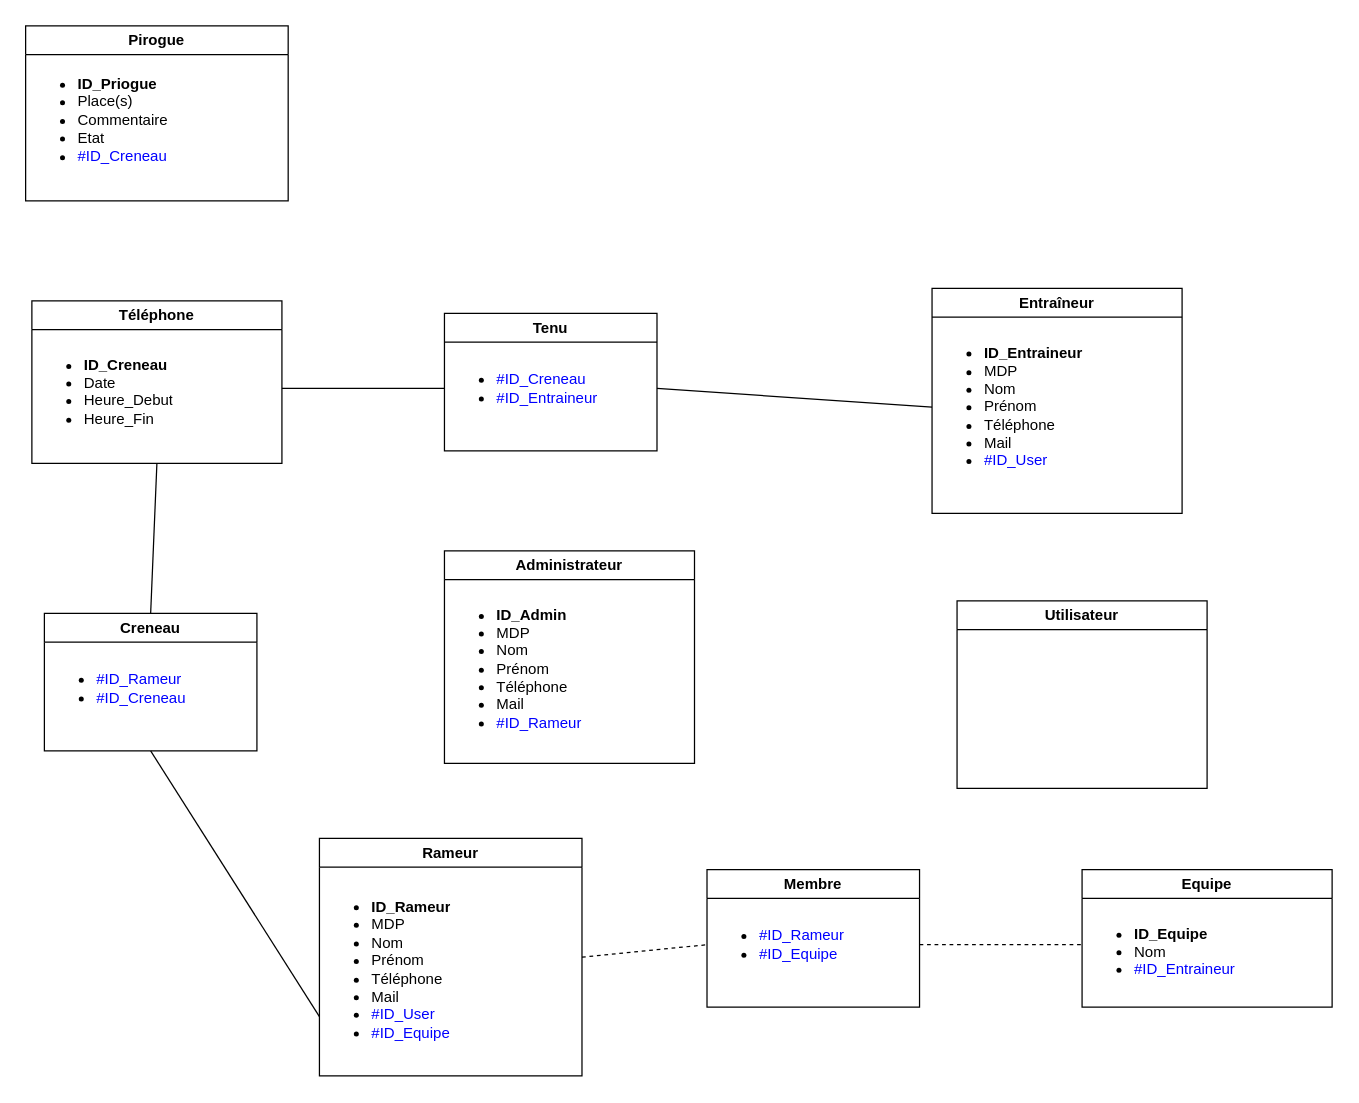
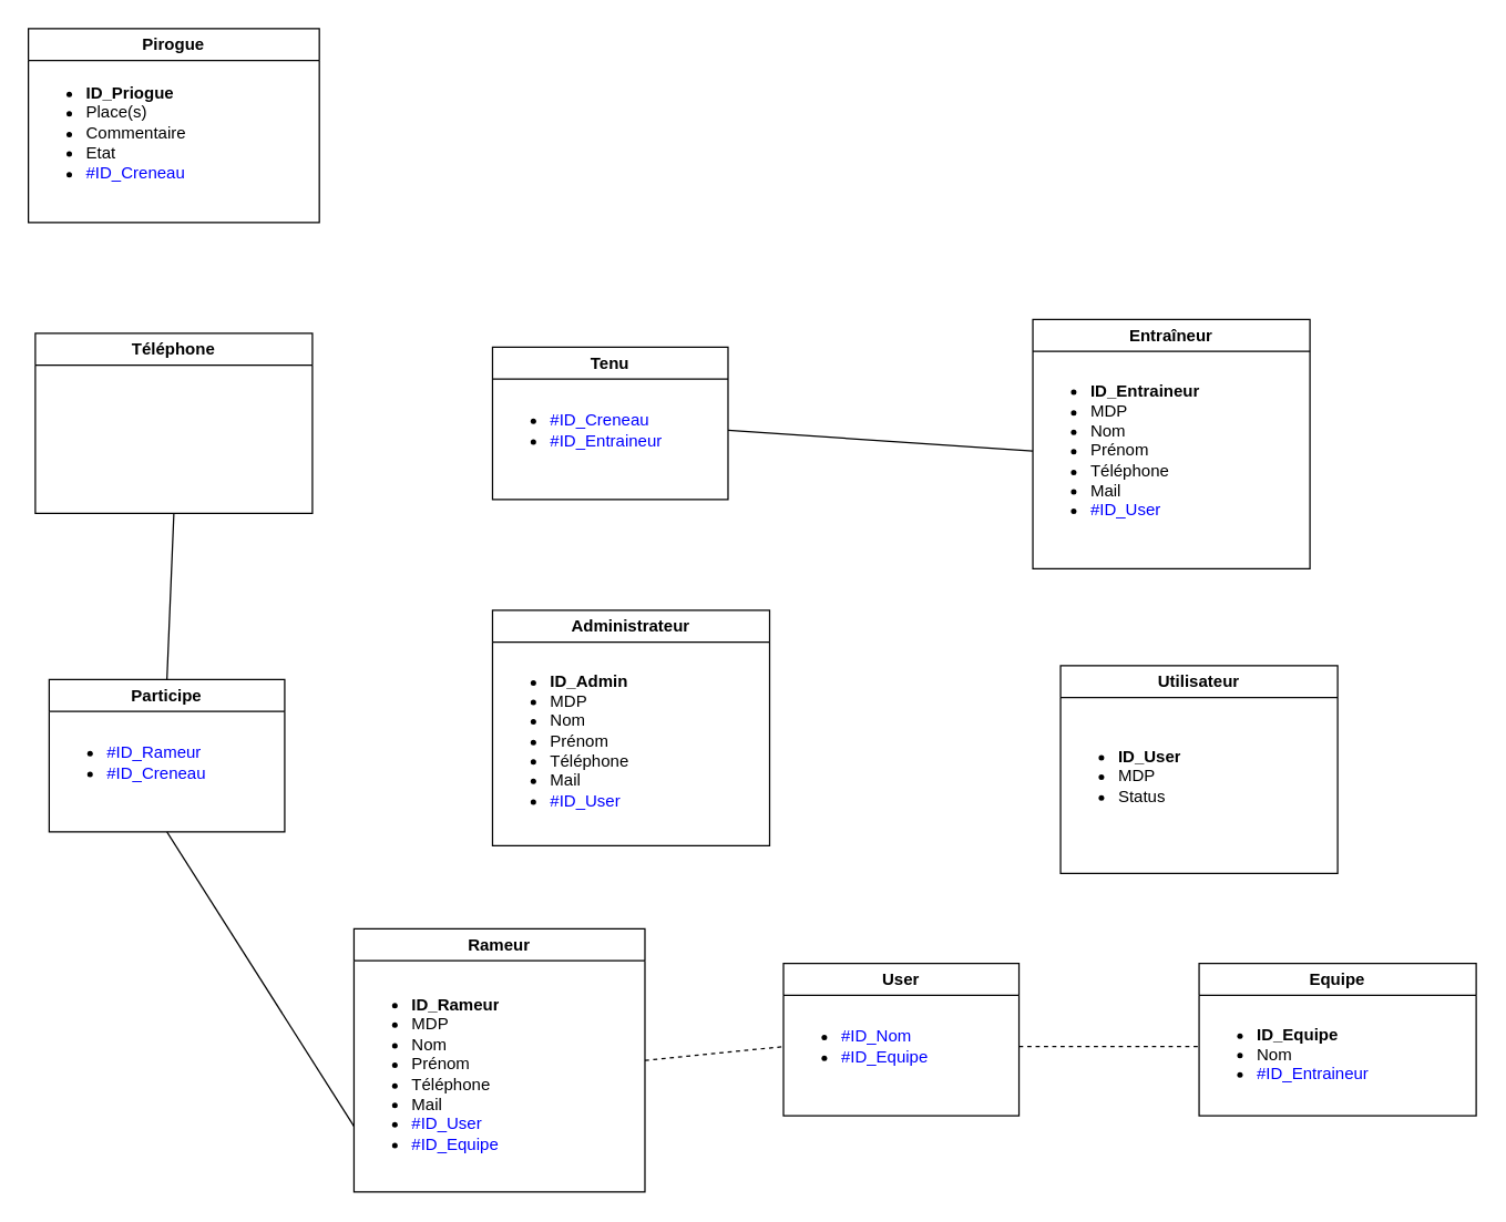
  <mxCell id="0" />
  <mxCell id="1" parent="0" />
  <mxCell id="2" value="Rameur" style="swimlane;whiteSpace=wrap;html=1;" parent="1" vertex="1"><mxGeometry x="255" y="670" width="210" height="190" as="geometry" /></mxCell>
  <mxCell id="3" value="&lt;ul&gt;&lt;li&gt;&lt;b&gt;ID_Rameur&lt;/b&gt;&lt;/li&gt;&lt;li&gt;MDP&lt;/li&gt;&lt;li&gt;Nom&lt;/li&gt;&lt;li&gt;Prénom&lt;/li&gt;&lt;li&gt;Téléphone&lt;/li&gt;&lt;li&gt;Mail&lt;/li&gt;&lt;li&gt;&lt;font color=&quot;#0000ff&quot;&gt;#ID_User&lt;/font&gt;&lt;/li&gt;&lt;li&gt;&lt;font color=&quot;#0000ff&quot;&gt;#ID_Equipe&lt;/font&gt;&lt;br&gt;&lt;/li&gt;&lt;/ul&gt;" style="text;strokeColor=none;fillColor=none;html=1;whiteSpace=wrap;verticalAlign=middle;overflow=hidden;" parent="2" vertex="1"><mxGeometry y="30" width="210" height="150" as="geometry" /></mxCell>
  <mxCell id="4" value="Entraîneur" style="swimlane;whiteSpace=wrap;html=1;" parent="1" vertex="1"><mxGeometry x="745" y="230" width="200" height="180" as="geometry" /></mxCell>
  <mxCell id="5" value="&lt;ul&gt;&lt;li style=&quot;border-color: var(--border-color);&quot;&gt;&lt;b&gt;ID_Entraineur&lt;/b&gt;&lt;/li&gt;&lt;li style=&quot;border-color: var(--border-color);&quot;&gt;&lt;span style=&quot;background-color: initial;&quot;&gt;MDP&lt;/span&gt;&lt;/li&gt;&lt;li style=&quot;border-color: var(--border-color);&quot;&gt;&lt;span style=&quot;background-color: initial;&quot;&gt;Nom&lt;/span&gt;&lt;br&gt;&lt;/li&gt;&lt;li&gt;Prénom&lt;/li&gt;&lt;li&gt;Téléphone&lt;/li&gt;&lt;li&gt;Mail&lt;/li&gt;&lt;li&gt;&lt;font color=&quot;#0000ff&quot;&gt;#ID_User&lt;/font&gt;&lt;/li&gt;&lt;/ul&gt;" style="text;strokeColor=none;fillColor=none;html=1;whiteSpace=wrap;verticalAlign=middle;overflow=hidden;" parent="4" vertex="1"><mxGeometry y="20" width="200" height="150" as="geometry" /></mxCell>
  <mxCell id="6" value="Téléphone" style="swimlane;whiteSpace=wrap;html=1;" parent="1" vertex="1"><mxGeometry x="25" y="240" width="200" height="130" as="geometry" /></mxCell>
- <mxCell id="7" value="&lt;ul style=&quot;border-color: var(--border-color);&quot;&gt;&lt;li style=&quot;border-color: var(--border-color);&quot;&gt;&lt;b&gt;ID_Creneau&lt;/b&gt;&lt;/li&gt;&lt;li style=&quot;border-color: var(--border-color);&quot;&gt;Date&lt;/li&gt;&lt;li style=&quot;border-color: var(--border-color);&quot;&gt;Heure_Debut&lt;/li&gt;&lt;li style=&quot;border-color: var(--border-color);&quot;&gt;Heure_Fin&lt;/li&gt;&lt;/ul&gt;&lt;div&gt;&lt;/div&gt;" style="text;strokeColor=none;fillColor=none;html=1;whiteSpace=wrap;verticalAlign=middle;overflow=hidden;" parent="6" vertex="1"><mxGeometry y="30" width="200" height="80" as="geometry" /></mxCell>
  <mxCell id="8" value="Pirogue" style="swimlane;whiteSpace=wrap;html=1;" parent="1" vertex="1"><mxGeometry x="20" y="20" width="210" height="140" as="geometry" /></mxCell>
  <mxCell id="9" value="&lt;ul style=&quot;border-color: var(--border-color);&quot;&gt;&lt;li style=&quot;border-color: var(--border-color);&quot;&gt;&lt;b&gt;ID_Priogue&lt;/b&gt;&lt;/li&gt;&lt;li style=&quot;border-color: var(--border-color);&quot;&gt;Place(s)&lt;/li&gt;&lt;li style=&quot;border-color: var(--border-color);&quot;&gt;Commentaire&lt;/li&gt;&lt;li style=&quot;border-color: var(--border-color);&quot;&gt;Etat&lt;/li&gt;&lt;li style=&quot;border-color: var(--border-color);&quot;&gt;&lt;font color=&quot;#0000ff&quot;&gt;#ID_Creneau&lt;/font&gt;&lt;/li&gt;&lt;/ul&gt;&lt;div&gt;&lt;/div&gt;" style="text;strokeColor=none;fillColor=none;html=1;whiteSpace=wrap;verticalAlign=middle;overflow=hidden;" parent="8" vertex="1"><mxGeometry y="25" width="210" height="95" as="geometry" /></mxCell>
  <mxCell id="10" value="Equipe" style="swimlane;whiteSpace=wrap;html=1;" parent="1" vertex="1"><mxGeometry x="865" y="695" width="200" height="110" as="geometry" /></mxCell>
  <mxCell id="11" value="&lt;ul&gt;&lt;li style=&quot;border-color: var(--border-color);&quot;&gt;&lt;b&gt;ID_Equipe&lt;/b&gt;&lt;/li&gt;&lt;li style=&quot;border-color: var(--border-color);&quot;&gt;Nom&lt;/li&gt;&lt;li style=&quot;border-color: var(--border-color);&quot;&gt;&lt;font color=&quot;#0000ff&quot;&gt;#ID_Entraineur&lt;/font&gt;&lt;/li&gt;&lt;/ul&gt;" style="text;strokeColor=none;fillColor=none;html=1;whiteSpace=wrap;verticalAlign=middle;overflow=hidden;" parent="10" vertex="1"><mxGeometry y="30" width="200" height="60" as="geometry" /></mxCell>
  <mxCell id="12" value="" style="endArrow=none;html=1;rounded=0;entryX=0.5;entryY=1;entryDx=0;entryDy=0;exitX=0.5;exitY=0;exitDx=0;exitDy=0;" parent="1" source="24" target="6" edge="1"><mxGeometry width="50" height="50" relative="1" as="geometry"><mxPoint x="125" y="470" as="sourcePoint" /><mxPoint x="105" y="470" as="targetPoint" /></mxGeometry></mxCell>
  <mxCell id="13" value="" style="endArrow=none;html=1;rounded=0;entryX=0.5;entryY=1;entryDx=0;entryDy=0;exitX=0;exitY=0.75;exitDx=0;exitDy=0;" parent="1" source="3" target="24" edge="1"><mxGeometry width="50" height="50" relative="1" as="geometry"><mxPoint x="115" y="810" as="sourcePoint" /><mxPoint x="115" y="620" as="targetPoint" /></mxGeometry></mxCell>
- <mxCell id="14" value="" style="endArrow=none;html=1;rounded=0;entryX=0;entryY=0.5;entryDx=0;entryDy=0;exitX=1;exitY=0.5;exitDx=0;exitDy=0;" parent="1" source="7" target="21" edge="1"><mxGeometry width="50" height="50" relative="1" as="geometry"><mxPoint x="225" y="360" as="sourcePoint" /><mxPoint x="325" y="370" as="targetPoint" /></mxGeometry></mxCell>
  <mxCell id="15" value="Administrateur" style="swimlane;whiteSpace=wrap;html=1;" parent="1" vertex="1"><mxGeometry x="355" y="440" width="200" height="170" as="geometry" /></mxCell>
- <mxCell id="16" value="&lt;ul&gt;&lt;li style=&quot;border-color: var(--border-color);&quot;&gt;&lt;b&gt;ID_Admin&lt;/b&gt;&lt;/li&gt;&lt;li style=&quot;border-color: var(--border-color);&quot;&gt;&lt;span style=&quot;background-color: initial;&quot;&gt;MDP&lt;/span&gt;&lt;/li&gt;&lt;li style=&quot;border-color: var(--border-color);&quot;&gt;Nom&lt;br style=&quot;border-color: var(--border-color);&quot;&gt;&lt;/li&gt;&lt;li style=&quot;border-color: var(--border-color);&quot;&gt;Prénom&lt;/li&gt;&lt;li style=&quot;border-color: var(--border-color);&quot;&gt;Téléphone&lt;/li&gt;&lt;li style=&quot;border-color: var(--border-color);&quot;&gt;Mail&lt;/li&gt;&lt;li style=&quot;border-color: var(--border-color);&quot;&gt;&lt;font color=&quot;#0000ff&quot;&gt;#ID_Rameur&lt;/font&gt;&lt;/li&gt;&lt;/ul&gt;" style="text;strokeColor=none;fillColor=none;html=1;whiteSpace=wrap;verticalAlign=middle;overflow=hidden;" parent="15" vertex="1"><mxGeometry y="30" width="200" height="120" as="geometry" /></mxCell>
+ <mxCell id="16" value="&lt;ul&gt;&lt;li style=&quot;border-color: var(--border-color);&quot;&gt;&lt;b&gt;ID_Admin&lt;/b&gt;&lt;/li&gt;&lt;li style=&quot;border-color: var(--border-color);&quot;&gt;&lt;span style=&quot;background-color: initial;&quot;&gt;MDP&lt;/span&gt;&lt;/li&gt;&lt;li style=&quot;border-color: var(--border-color);&quot;&gt;Nom&lt;br style=&quot;border-color: var(--border-color);&quot;&gt;&lt;/li&gt;&lt;li style=&quot;border-color: var(--border-color);&quot;&gt;Prénom&lt;/li&gt;&lt;li style=&quot;border-color: var(--border-color);&quot;&gt;Téléphone&lt;/li&gt;&lt;li style=&quot;border-color: var(--border-color);&quot;&gt;Mail&lt;/li&gt;&lt;li style=&quot;border-color: var(--border-color);&quot;&gt;&lt;font color=&quot;#0000ff&quot;&gt;#ID_User&lt;/font&gt;&lt;/li&gt;&lt;/ul&gt;" style="text;strokeColor=none;fillColor=none;html=1;whiteSpace=wrap;verticalAlign=middle;overflow=hidden;" parent="15" vertex="1"><mxGeometry y="30" width="200" height="120" as="geometry" /></mxCell>
  <mxCell id="17" value="" style="endArrow=none;html=1;rounded=0;entryX=0;entryY=0.5;entryDx=0;entryDy=0;exitX=1;exitY=0.5;exitDx=0;exitDy=0;dashed=1;" parent="1" source="2" target="23" edge="1"><mxGeometry width="50" height="50" relative="1" as="geometry"><mxPoint x="435" y="1090" as="sourcePoint" /><mxPoint x="635" y="975" as="targetPoint" /></mxGeometry></mxCell>
  <mxCell id="18" value="" style="endArrow=none;html=1;rounded=0;entryX=0;entryY=0.5;entryDx=0;entryDy=0;exitX=1;exitY=0.5;exitDx=0;exitDy=0;dashed=1;" parent="1" source="23" target="11" edge="1"><mxGeometry width="50" height="50" relative="1" as="geometry"><mxPoint x="825" y="975" as="sourcePoint" /><mxPoint x="1045" y="950" as="targetPoint" /></mxGeometry></mxCell>
  <mxCell id="19" value="" style="endArrow=none;html=1;rounded=0;entryX=0;entryY=0.5;entryDx=0;entryDy=0;exitX=1;exitY=0.5;exitDx=0;exitDy=0;" parent="1" source="21" target="5" edge="1"><mxGeometry width="50" height="50" relative="1" as="geometry"><mxPoint x="535" y="320" as="sourcePoint" /><mxPoint x="835" y="560" as="targetPoint" /></mxGeometry></mxCell>
  <mxCell id="20" value="Tenu" style="swimlane;whiteSpace=wrap;html=1;" parent="1" vertex="1"><mxGeometry x="355" y="250" width="170" height="110" as="geometry" /></mxCell>
  <mxCell id="21" value="&lt;ul style=&quot;border-color: var(--border-color);&quot;&gt;&lt;li style=&quot;border-color: var(--border-color);&quot;&gt;&lt;font color=&quot;#0000ff&quot;&gt;#ID_Creneau&lt;/font&gt;&lt;/li&gt;&lt;li style=&quot;border-color: var(--border-color);&quot;&gt;&lt;font color=&quot;#0000ff&quot;&gt;#ID_Entraineur&lt;/font&gt;&lt;/li&gt;&lt;/ul&gt;&lt;div&gt;&lt;/div&gt;" style="text;strokeColor=none;fillColor=none;html=1;whiteSpace=wrap;verticalAlign=middle;overflow=hidden;" parent="20" vertex="1"><mxGeometry y="30" width="170" height="60" as="geometry" /></mxCell>
- <mxCell id="22" value="Membre" style="swimlane;whiteSpace=wrap;html=1;" parent="1" vertex="1"><mxGeometry x="565" y="695" width="170" height="110" as="geometry" /></mxCell>
- <mxCell id="23" value="&lt;ul style=&quot;border-color: var(--border-color);&quot;&gt;&lt;li style=&quot;border-color: var(--border-color);&quot;&gt;&lt;font color=&quot;#0000ff&quot;&gt;#ID_Rameur&lt;/font&gt;&lt;/li&gt;&lt;li style=&quot;border-color: var(--border-color);&quot;&gt;&lt;font color=&quot;#0000ff&quot;&gt;#ID_Equipe&lt;/font&gt;&lt;/li&gt;&lt;/ul&gt;&lt;div&gt;&lt;/div&gt;" style="text;strokeColor=none;fillColor=none;html=1;whiteSpace=wrap;verticalAlign=middle;overflow=hidden;" parent="22" vertex="1"><mxGeometry y="30" width="170" height="60" as="geometry" /></mxCell>
- <mxCell id="24" value="Creneau" style="swimlane;whiteSpace=wrap;html=1;startSize=23;" parent="1" vertex="1"><mxGeometry x="35" y="490" width="170" height="110" as="geometry" /></mxCell>
+ <mxCell id="22" value="User" style="swimlane;whiteSpace=wrap;html=1;" parent="1" vertex="1"><mxGeometry x="565" y="695" width="170" height="110" as="geometry" /></mxCell>
+ <mxCell id="23" value="&lt;ul style=&quot;border-color: var(--border-color);&quot;&gt;&lt;li style=&quot;border-color: var(--border-color);&quot;&gt;&lt;font color=&quot;#0000ff&quot;&gt;#ID_Nom&lt;/font&gt;&lt;/li&gt;&lt;li style=&quot;border-color: var(--border-color);&quot;&gt;&lt;font color=&quot;#0000ff&quot;&gt;#ID_Equipe&lt;/font&gt;&lt;/li&gt;&lt;/ul&gt;&lt;div&gt;&lt;/div&gt;" style="text;strokeColor=none;fillColor=none;html=1;whiteSpace=wrap;verticalAlign=middle;overflow=hidden;" parent="22" vertex="1"><mxGeometry y="30" width="170" height="60" as="geometry" /></mxCell>
+ <mxCell id="24" value="Participe" style="swimlane;whiteSpace=wrap;html=1;startSize=23;" parent="1" vertex="1"><mxGeometry x="35" y="490" width="170" height="110" as="geometry" /></mxCell>
  <mxCell id="25" value="&lt;ul style=&quot;border-color: var(--border-color);&quot;&gt;&lt;li style=&quot;border-color: var(--border-color);&quot;&gt;&lt;font color=&quot;#0000ff&quot;&gt;#ID_Rameur&lt;/font&gt;&lt;/li&gt;&lt;li style=&quot;border-color: var(--border-color);&quot;&gt;&lt;font color=&quot;#0000ff&quot;&gt;#ID_Creneau&lt;/font&gt;&lt;/li&gt;&lt;/ul&gt;&lt;div&gt;&lt;/div&gt;" style="text;strokeColor=none;fillColor=none;html=1;whiteSpace=wrap;verticalAlign=middle;overflow=hidden;" parent="24" vertex="1"><mxGeometry y="30" width="170" height="60" as="geometry" /></mxCell>
  <mxCell id="26" value="Utilisateur" style="swimlane;whiteSpace=wrap;html=1;" vertex="1" parent="1"><mxGeometry x="765" y="480" width="200" height="150" as="geometry" /></mxCell>
+ <mxCell id="27" value="&lt;ul&gt;&lt;li style=&quot;border-color: var(--border-color);&quot;&gt;&lt;b&gt;ID_User&lt;/b&gt;&lt;/li&gt;&lt;li style=&quot;border-color: var(--border-color);&quot;&gt;&lt;span style=&quot;background-color: initial;&quot;&gt;MDP&lt;/span&gt;&lt;/li&gt;&lt;li style=&quot;border-color: var(--border-color);&quot;&gt;&lt;span style=&quot;background-color: initial;&quot;&gt;Status&lt;/span&gt;&lt;/li&gt;&lt;/ul&gt;" style="text;strokeColor=none;fillColor=none;html=1;whiteSpace=wrap;verticalAlign=middle;overflow=hidden;" vertex="1" parent="26"><mxGeometry y="20" width="200" height="120" as="geometry" /></mxCell>
